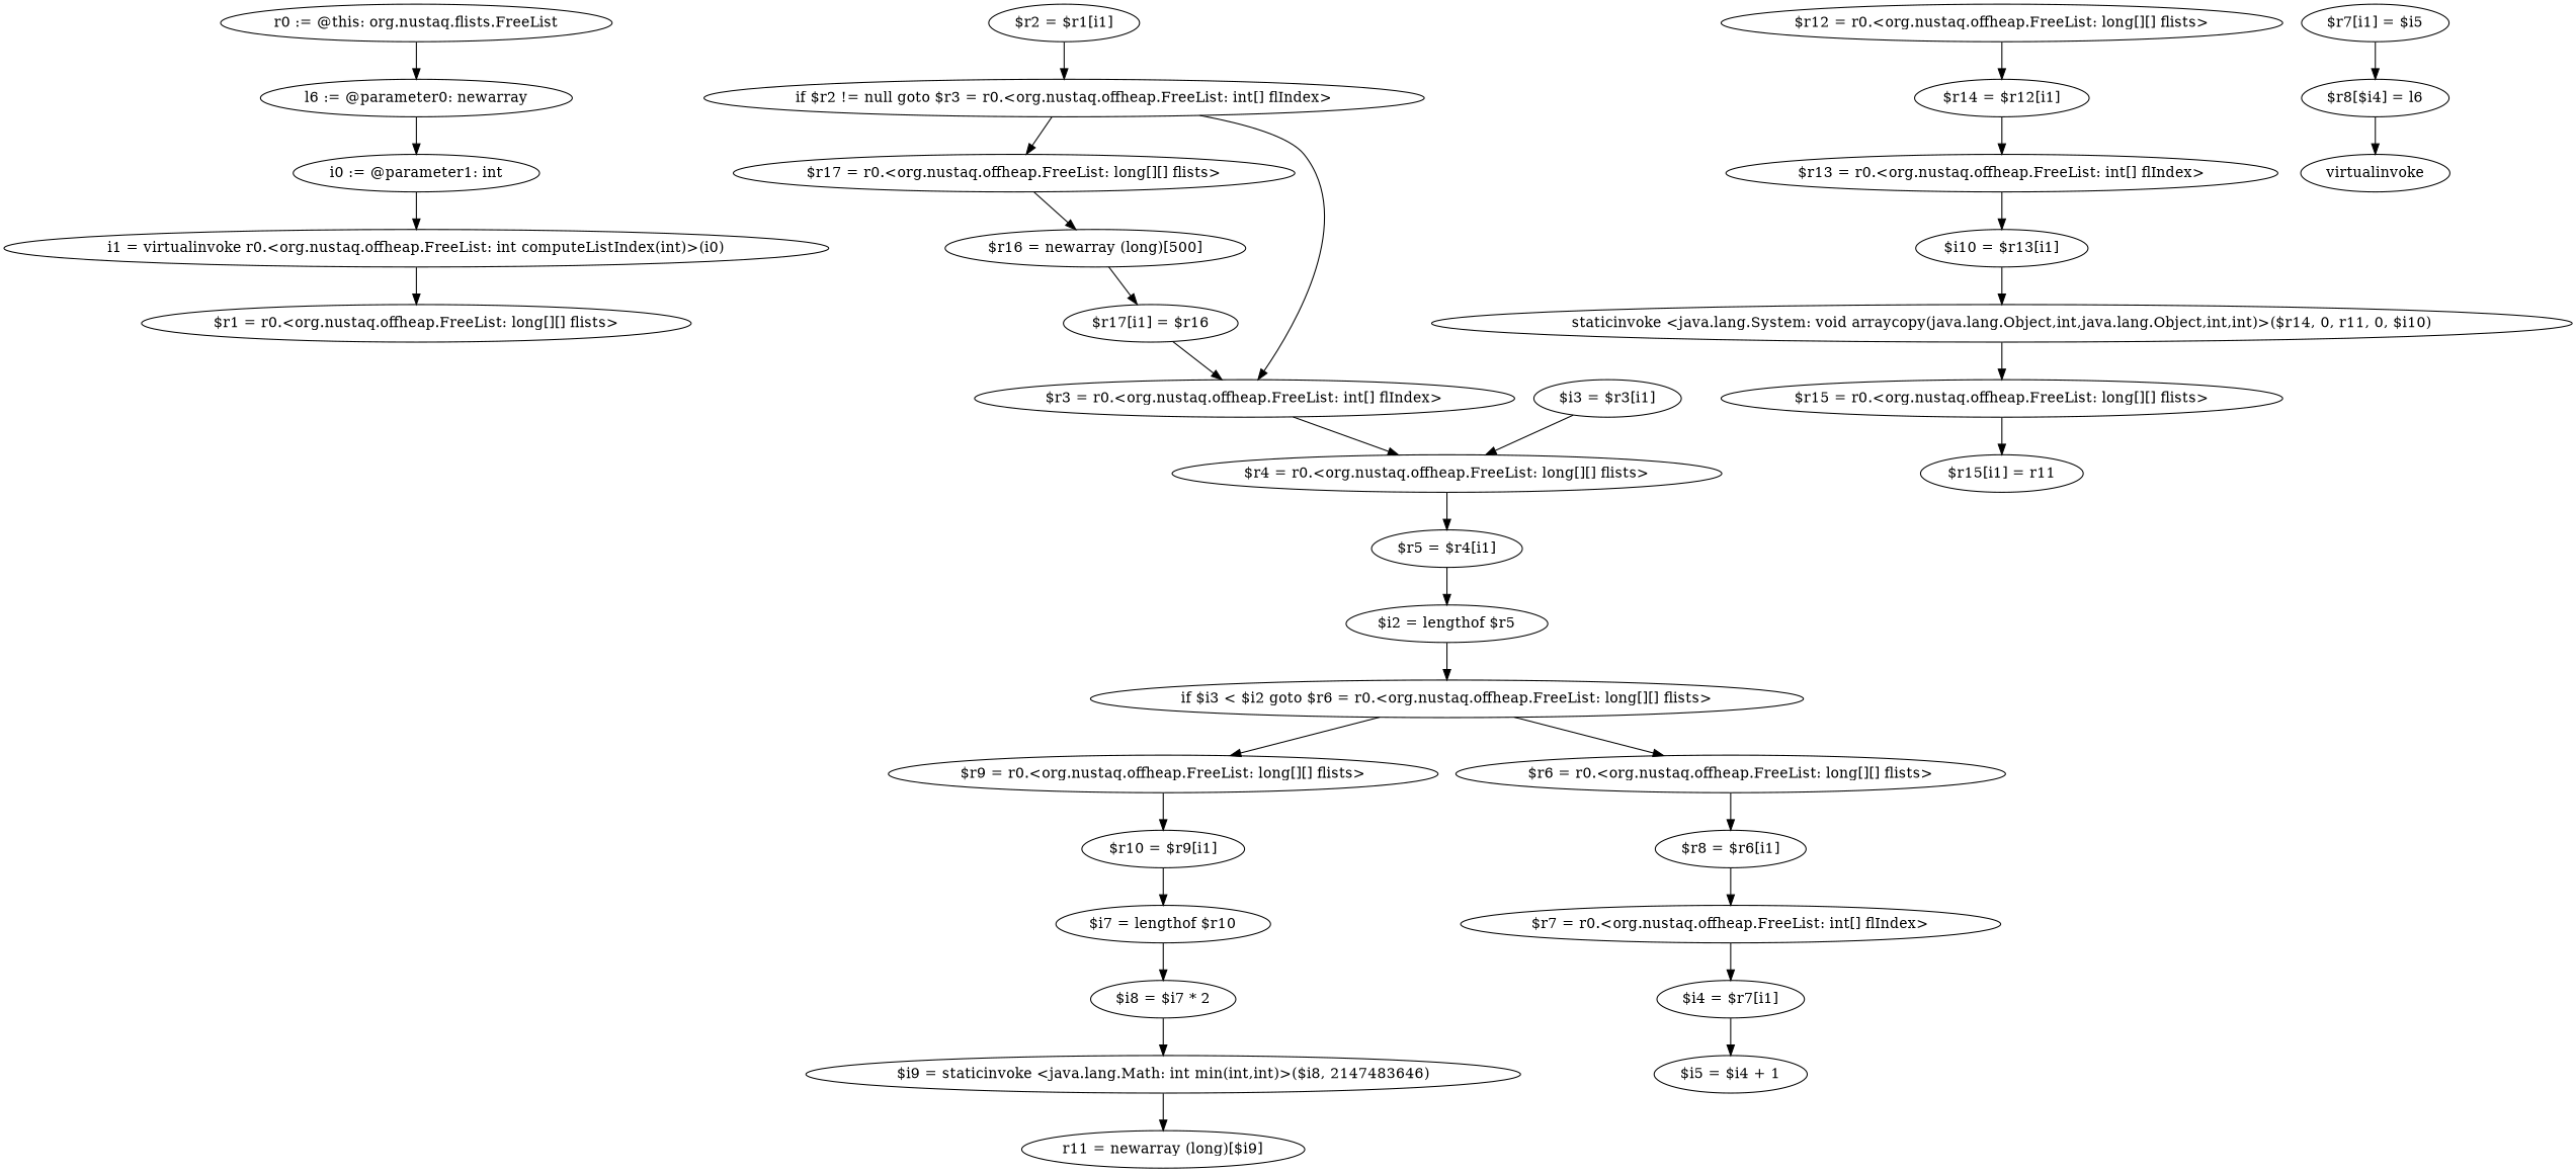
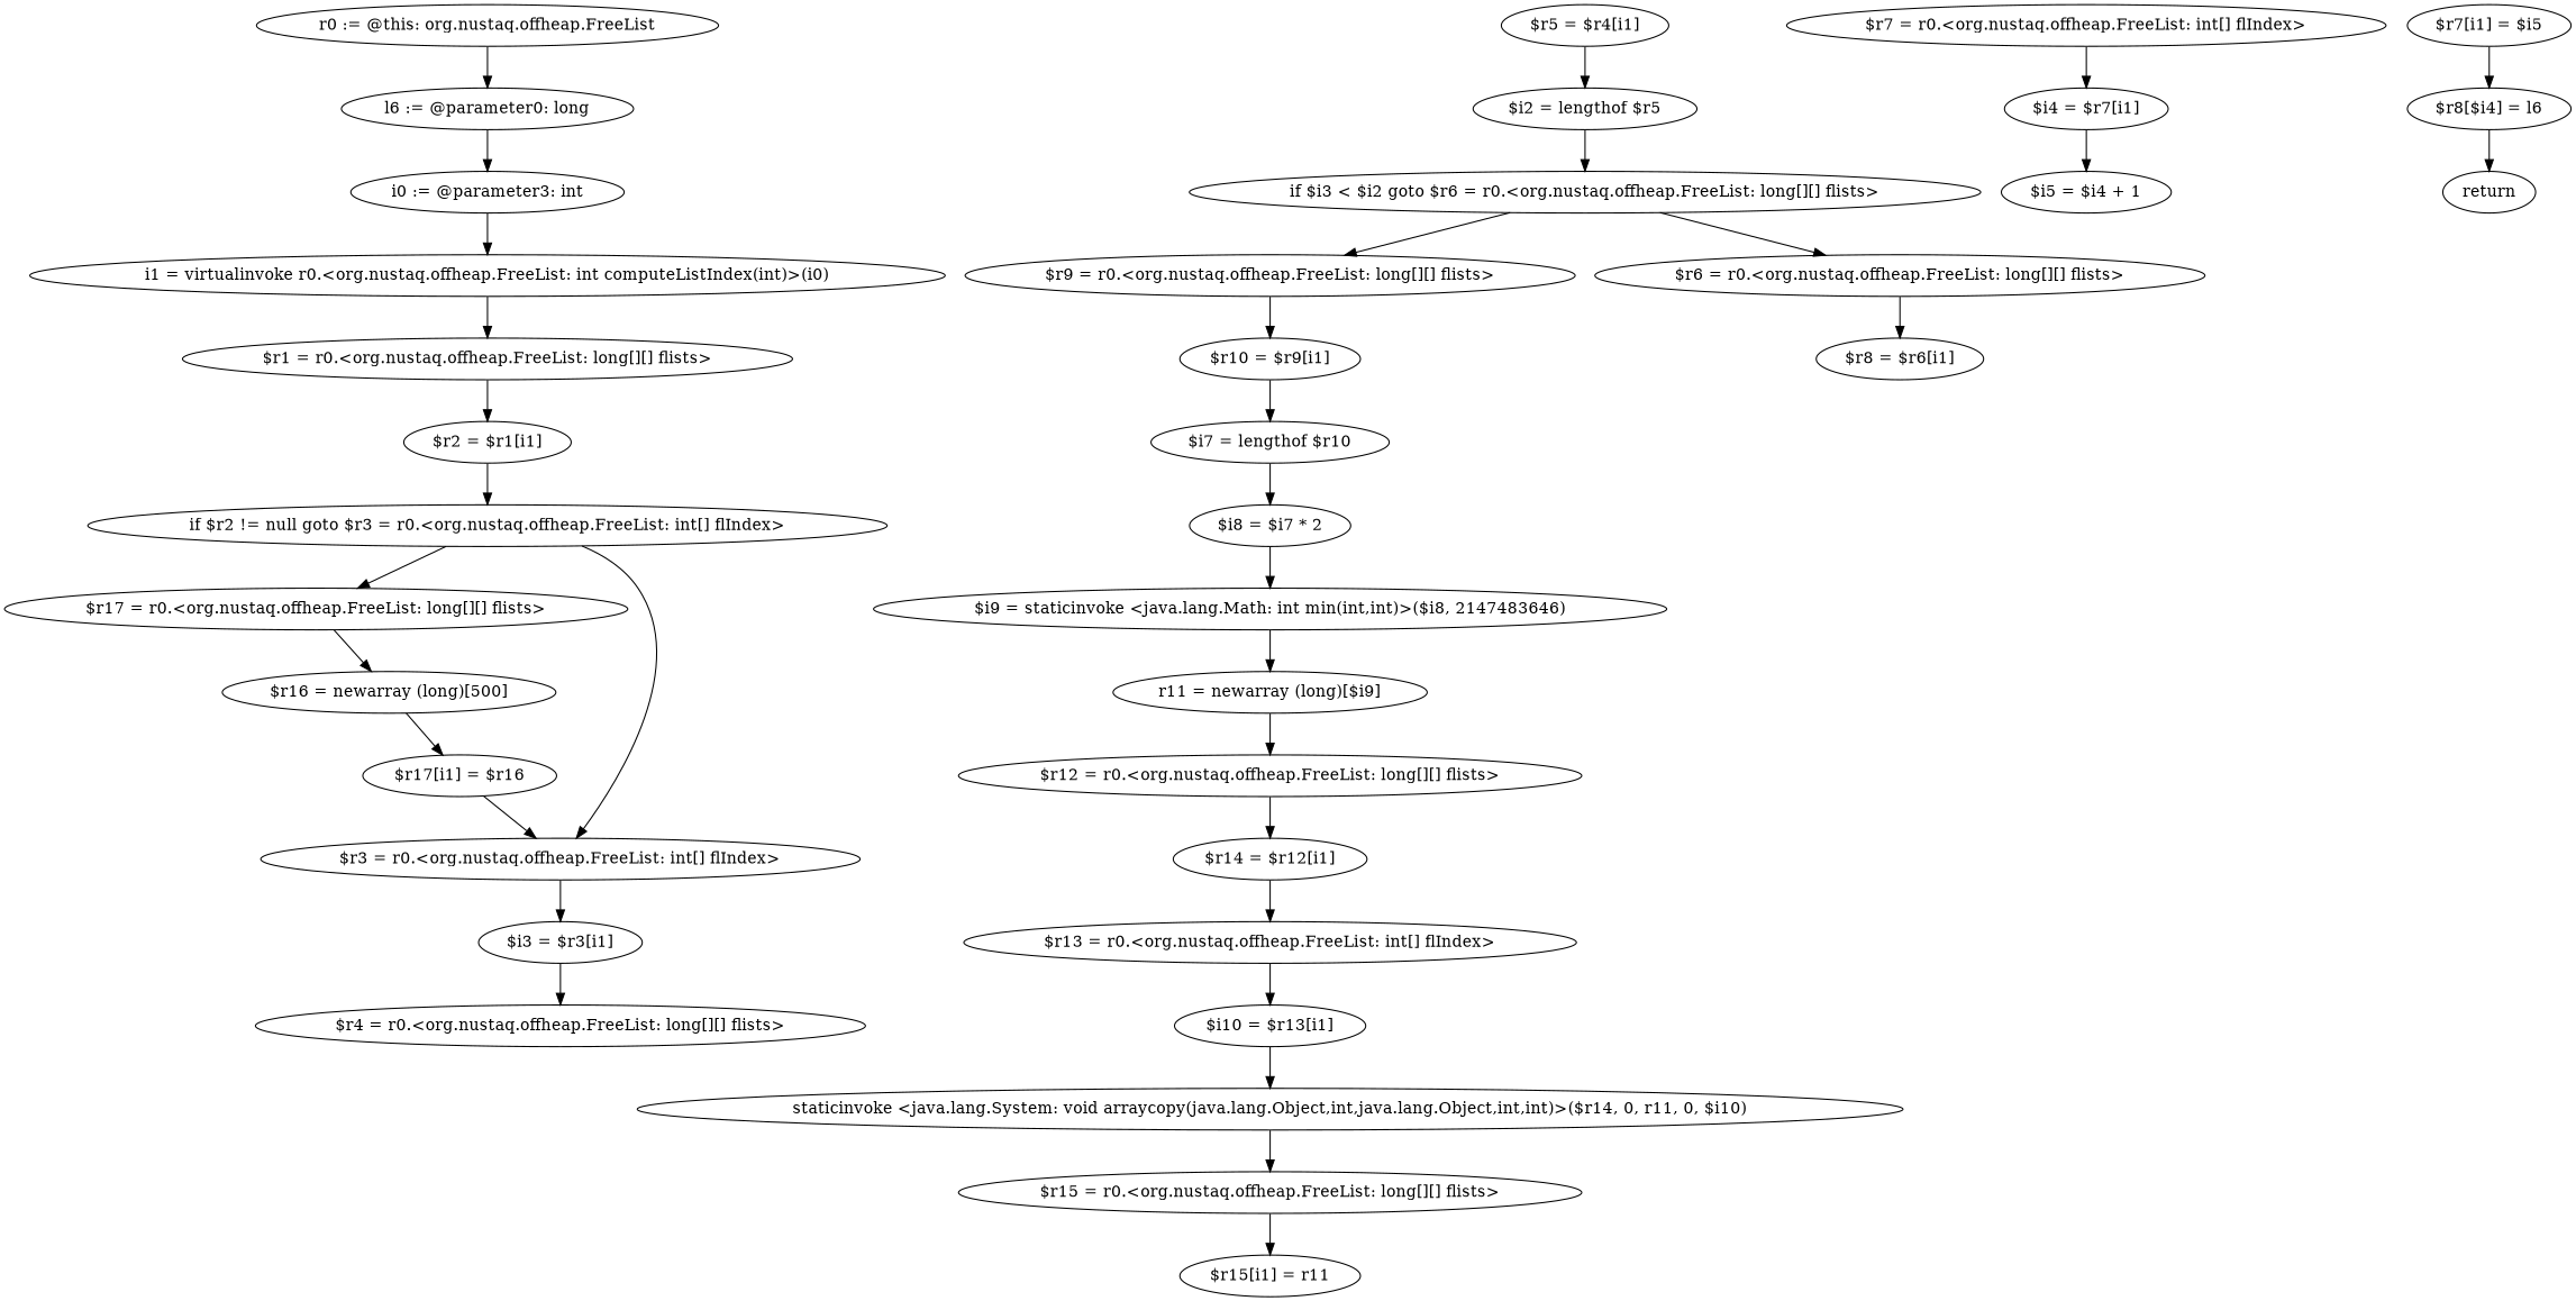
  digraph {
-   "r0 := @this: org.nustaq.offheap.FreeList" [label="r0 := @this: org.nustaq.flists.FreeList"]
-   "l6 := @parameter0: long" [label="l6 := @parameter0: newarray"]
-   "i0 := @parameter1: int"
+   "r0 := @this: org.nustaq.offheap.FreeList"
+   "l6 := @parameter0: long"
+   "i0 := @parameter1: int" [label="i0 := @parameter3: int"]
    "i1 = virtualinvoke r0.<org.nustaq.offheap.FreeList: int computeListIndex(int)>(i0)"
    "$r1 = r0.<org.nustaq.offheap.FreeList: long[][] flists>"
    "$r2 = $r1[i1]"
    "if $r2 != null goto $r3 = r0.<org.nustaq.offheap.FreeList: int[] flIndex>"
    "$r17 = r0.<org.nustaq.offheap.FreeList: long[][] flists>"
    "$r3 = r0.<org.nustaq.offheap.FreeList: int[] flIndex>"
    "$r16 = newarray (long)[500]"
    "$i3 = $r3[i1]"
    "$r17[i1] = $r16"
    "$r4 = r0.<org.nustaq.offheap.FreeList: long[][] flists>"
    "$r5 = $r4[i1]"
    "$i2 = lengthof $r5"
    "if $i3 < $i2 goto $r6 = r0.<org.nustaq.offheap.FreeList: long[][] flists>"
    "$r9 = r0.<org.nustaq.offheap.FreeList: long[][] flists>"
    "$r6 = r0.<org.nustaq.offheap.FreeList: long[][] flists>"
    "$r10 = $r9[i1]"
    "$r8 = $r6[i1]"
    "$i7 = lengthof $r10"
    "$i8 = $i7 * 2"
    "$i9 = staticinvoke <java.lang.Math: int min(int,int)>($i8, 2147483646)"
    "r11 = newarray (long)[$i9]"
    "$r12 = r0.<org.nustaq.offheap.FreeList: long[][] flists>"
    "$r14 = $r12[i1]"
    "$r13 = r0.<org.nustaq.offheap.FreeList: int[] flIndex>"
    "$i10 = $r13[i1]"
    "staticinvoke <java.lang.System: void arraycopy(java.lang.Object,int,java.lang.Object,int,int)>($r14, 0, r11, 0, $i10)"
    "$r15 = r0.<org.nustaq.offheap.FreeList: long[][] flists>"
    "$r15[i1] = r11"
    "$r7 = r0.<org.nustaq.offheap.FreeList: int[] flIndex>"
    "$i4 = $r7[i1]"
    "$i5 = $i4 + 1"
    "$r7[i1] = $i5"
    "$r8[$i4] = l6"
-   return [label=virtualinvoke]
+   return
    "r0 := @this: org.nustaq.offheap.FreeList" -> "l6 := @parameter0: long"
    "l6 := @parameter0: long" -> "i0 := @parameter1: int"
    "i0 := @parameter1: int" -> "i1 = virtualinvoke r0.<org.nustaq.offheap.FreeList: int computeListIndex(int)>(i0)"
    "i1 = virtualinvoke r0.<org.nustaq.offheap.FreeList: int computeListIndex(int)>(i0)" -> "$r1 = r0.<org.nustaq.offheap.FreeList: long[][] flists>"
+   "$r1 = r0.<org.nustaq.offheap.FreeList: long[][] flists>" -> "$r2 = $r1[i1]"
    "$r2 = $r1[i1]" -> "if $r2 != null goto $r3 = r0.<org.nustaq.offheap.FreeList: int[] flIndex>"
    "if $r2 != null goto $r3 = r0.<org.nustaq.offheap.FreeList: int[] flIndex>" -> "$r17 = r0.<org.nustaq.offheap.FreeList: long[][] flists>"
    "if $r2 != null goto $r3 = r0.<org.nustaq.offheap.FreeList: int[] flIndex>" -> "$r3 = r0.<org.nustaq.offheap.FreeList: int[] flIndex>"
    "$r17 = r0.<org.nustaq.offheap.FreeList: long[][] flists>" -> "$r16 = newarray (long)[500]"
-   "$r3 = r0.<org.nustaq.offheap.FreeList: int[] flIndex>" -> "$r4 = r0.<org.nustaq.offheap.FreeList: long[][] flists>"
+   "$r3 = r0.<org.nustaq.offheap.FreeList: int[] flIndex>" -> "$i3 = $r3[i1]"
    "$r16 = newarray (long)[500]" -> "$r17[i1] = $r16"
    "$i3 = $r3[i1]" -> "$r4 = r0.<org.nustaq.offheap.FreeList: long[][] flists>"
    "$r17[i1] = $r16" -> "$r3 = r0.<org.nustaq.offheap.FreeList: int[] flIndex>"
-   "$r4 = r0.<org.nustaq.offheap.FreeList: long[][] flists>" -> "$r5 = $r4[i1]"
    "$r5 = $r4[i1]" -> "$i2 = lengthof $r5"
    "$i2 = lengthof $r5" -> "if $i3 < $i2 goto $r6 = r0.<org.nustaq.offheap.FreeList: long[][] flists>"
    "if $i3 < $i2 goto $r6 = r0.<org.nustaq.offheap.FreeList: long[][] flists>" -> "$r9 = r0.<org.nustaq.offheap.FreeList: long[][] flists>"
    "if $i3 < $i2 goto $r6 = r0.<org.nustaq.offheap.FreeList: long[][] flists>" -> "$r6 = r0.<org.nustaq.offheap.FreeList: long[][] flists>"
    "$r9 = r0.<org.nustaq.offheap.FreeList: long[][] flists>" -> "$r10 = $r9[i1]"
    "$r6 = r0.<org.nustaq.offheap.FreeList: long[][] flists>" -> "$r8 = $r6[i1]"
    "$r10 = $r9[i1]" -> "$i7 = lengthof $r10"
-   "$r8 = $r6[i1]" -> "$r7 = r0.<org.nustaq.offheap.FreeList: int[] flIndex>"
    "$i7 = lengthof $r10" -> "$i8 = $i7 * 2"
    "$i8 = $i7 * 2" -> "$i9 = staticinvoke <java.lang.Math: int min(int,int)>($i8, 2147483646)"
    "$i9 = staticinvoke <java.lang.Math: int min(int,int)>($i8, 2147483646)" -> "r11 = newarray (long)[$i9]"
+   "r11 = newarray (long)[$i9]" -> "$r12 = r0.<org.nustaq.offheap.FreeList: long[][] flists>"
    "$r12 = r0.<org.nustaq.offheap.FreeList: long[][] flists>" -> "$r14 = $r12[i1]"
    "$r14 = $r12[i1]" -> "$r13 = r0.<org.nustaq.offheap.FreeList: int[] flIndex>"
    "$r13 = r0.<org.nustaq.offheap.FreeList: int[] flIndex>" -> "$i10 = $r13[i1]"
    "$i10 = $r13[i1]" -> "staticinvoke <java.lang.System: void arraycopy(java.lang.Object,int,java.lang.Object,int,int)>($r14, 0, r11, 0, $i10)"
    "staticinvoke <java.lang.System: void arraycopy(java.lang.Object,int,java.lang.Object,int,int)>($r14, 0, r11, 0, $i10)" -> "$r15 = r0.<org.nustaq.offheap.FreeList: long[][] flists>"
    "$r15 = r0.<org.nustaq.offheap.FreeList: long[][] flists>" -> "$r15[i1] = r11"
    "$r7 = r0.<org.nustaq.offheap.FreeList: int[] flIndex>" -> "$i4 = $r7[i1]"
    "$i4 = $r7[i1]" -> "$i5 = $i4 + 1"
    "$r7[i1] = $i5" -> "$r8[$i4] = l6"
    "$r8[$i4] = l6" -> return
  }
